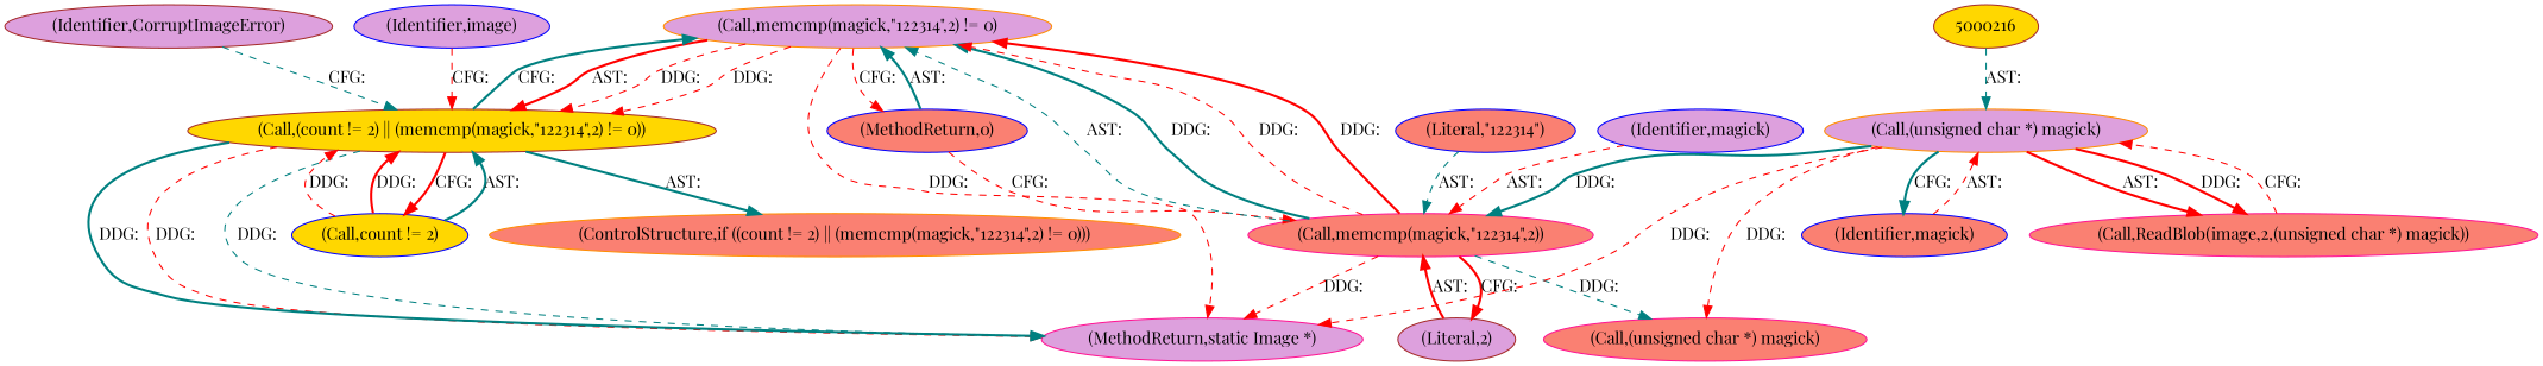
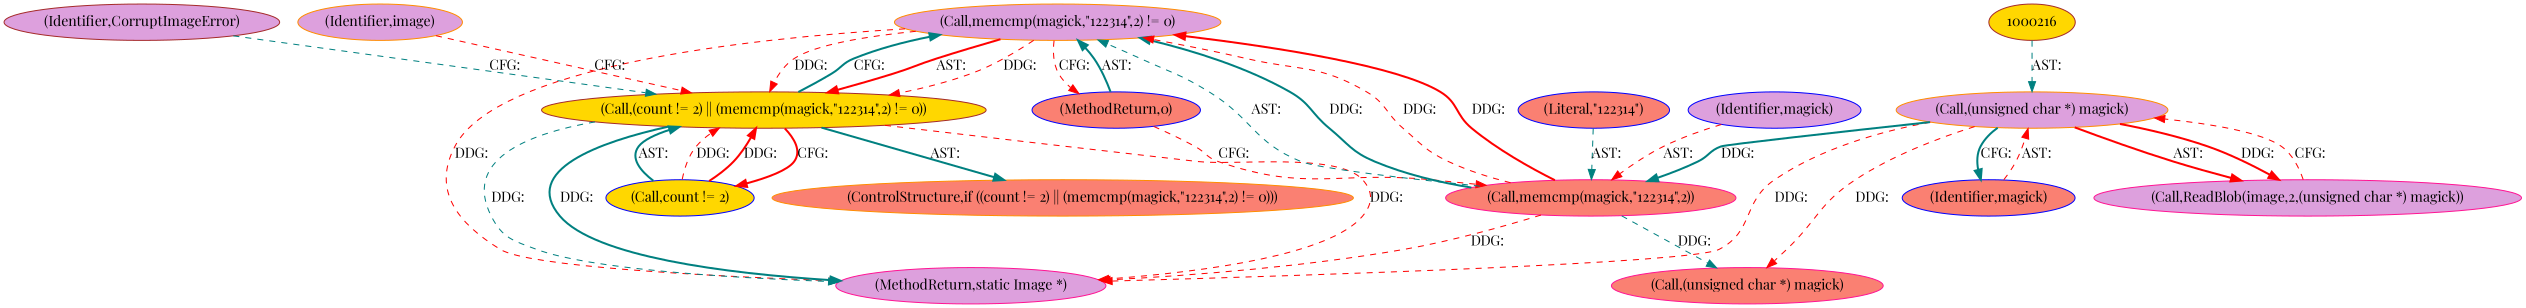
  digraph {
    fontname="Playfair Display"
    node [color=blue fillcolor=plum fontname="Playfair Display" style=filled]
    edge [color=red fontname="Playfair Display" style=dashed]
    n1 [color=darkorange label="(Call,memcmp(magick,\"\122\314\",2) != 0)"]
    n2 [color=brown fillcolor=gold label="(Call,(count != 2) || (memcmp(magick,\"\122\314\",2) != 0))"]
    n3 [fillcolor=salmon label="(MethodReturn,0)"]
    n4 [color=deeppink label="(MethodReturn,static Image *)"]
    n5 [fillcolor=gold label="(Call,count != 2)"]
    n6 [color=darkorange fillcolor=salmon label="(ControlStructure,if ((count != 2) || (memcmp(magick,\"\122\314\",2) != 0)))"]
    n7 [color=deeppink fillcolor=salmon label="(Call,memcmp(magick,\"\122\314\",2))"]
-   n8 [color=brown label="(Literal,2)"]
    n9 [color=deeppink fillcolor=salmon label="(Call,(unsigned char *) magick)"]
    n10 [color=darkorange label="(Call,(unsigned char *) magick)"]
    n11 [fillcolor=salmon label="(Identifier,magick)"]
-   n12 [color=deeppink fillcolor=salmon label="(Call,ReadBlob(image,2,(unsigned char *) magick))"]
+   n12 [color=deeppink label="(Call,ReadBlob(image,2,(unsigned char *) magick))"]
    n13 [color=brown label="(Identifier,CorruptImageError)"]
-   n14 [label="(Identifier,image)"]
+   n14 [color=darkorange label="(Identifier,image)"]
    n15 [fillcolor=salmon label="(Literal,\"\122\314\")"]
    n16 [label="(Identifier,magick)"]
-   1000216 [color=brown fillcolor=gold label=5000216]
+   1000216 [color=brown fillcolor=gold]
    n1 -> n2 [label="AST: " style=bold]
    n1 -> n2 [label="DDG: "]
    n1 -> n2 [label="DDG: "]
    n1 -> n3 [label="CFG: "]
    n1 -> n4 [label="DDG: "]
    n2 -> n1 [color=teal label="CFG: " style=bold]
    n2 -> n4 [label="DDG: "]
    n2 -> n4 [color=teal label="DDG: "]
    n2 -> n4 [color=teal label="DDG: " style=bold]
    n2 -> n5 [label="CFG: " style=bold]
    n2 -> n6 [color=teal label="AST: " style=bold]
    n3 -> n1 [color=teal label="AST: " style=bold]
    n3 -> n7 [label="CFG: "]
    n5 -> n2 [color=teal label="AST: " style=bold]
    n5 -> n2 [label="DDG: "]
    n5 -> n2 [label="DDG: " style=bold]
    n7 -> n1 [color=teal label="AST: "]
    n7 -> n1 [color=teal label="DDG: " style=bold]
    n7 -> n1 [label="DDG: "]
    n7 -> n1 [label="DDG: " style=bold]
    n7 -> n4 [label="DDG: "]
-   n7 -> n8 [label="CFG: " style=bold]
    n7 -> n9 [color=teal label="DDG: "]
-   n8 -> n7 [label="AST: " style=bold]
    n10 -> n4 [label="DDG: "]
    n10 -> n7 [color=teal label="DDG: " style=bold]
    n10 -> n9 [label="DDG: "]
    n10 -> n11 [color=teal label="CFG: " style=bold]
    n10 -> n12 [label="AST: " style=bold]
    n10 -> n12 [label="DDG: " style=bold]
    n11 -> n10 [label="AST: "]
    n12 -> n10 [label="CFG: "]
    n13 -> n2 [color=teal label="CFG: "]
    n14 -> n2 [label="CFG: "]
    n15 -> n7 [color=teal label="AST: "]
    n16 -> n7 [label="AST: "]
    1000216 -> n10 [color=teal label="AST: "]
  }
